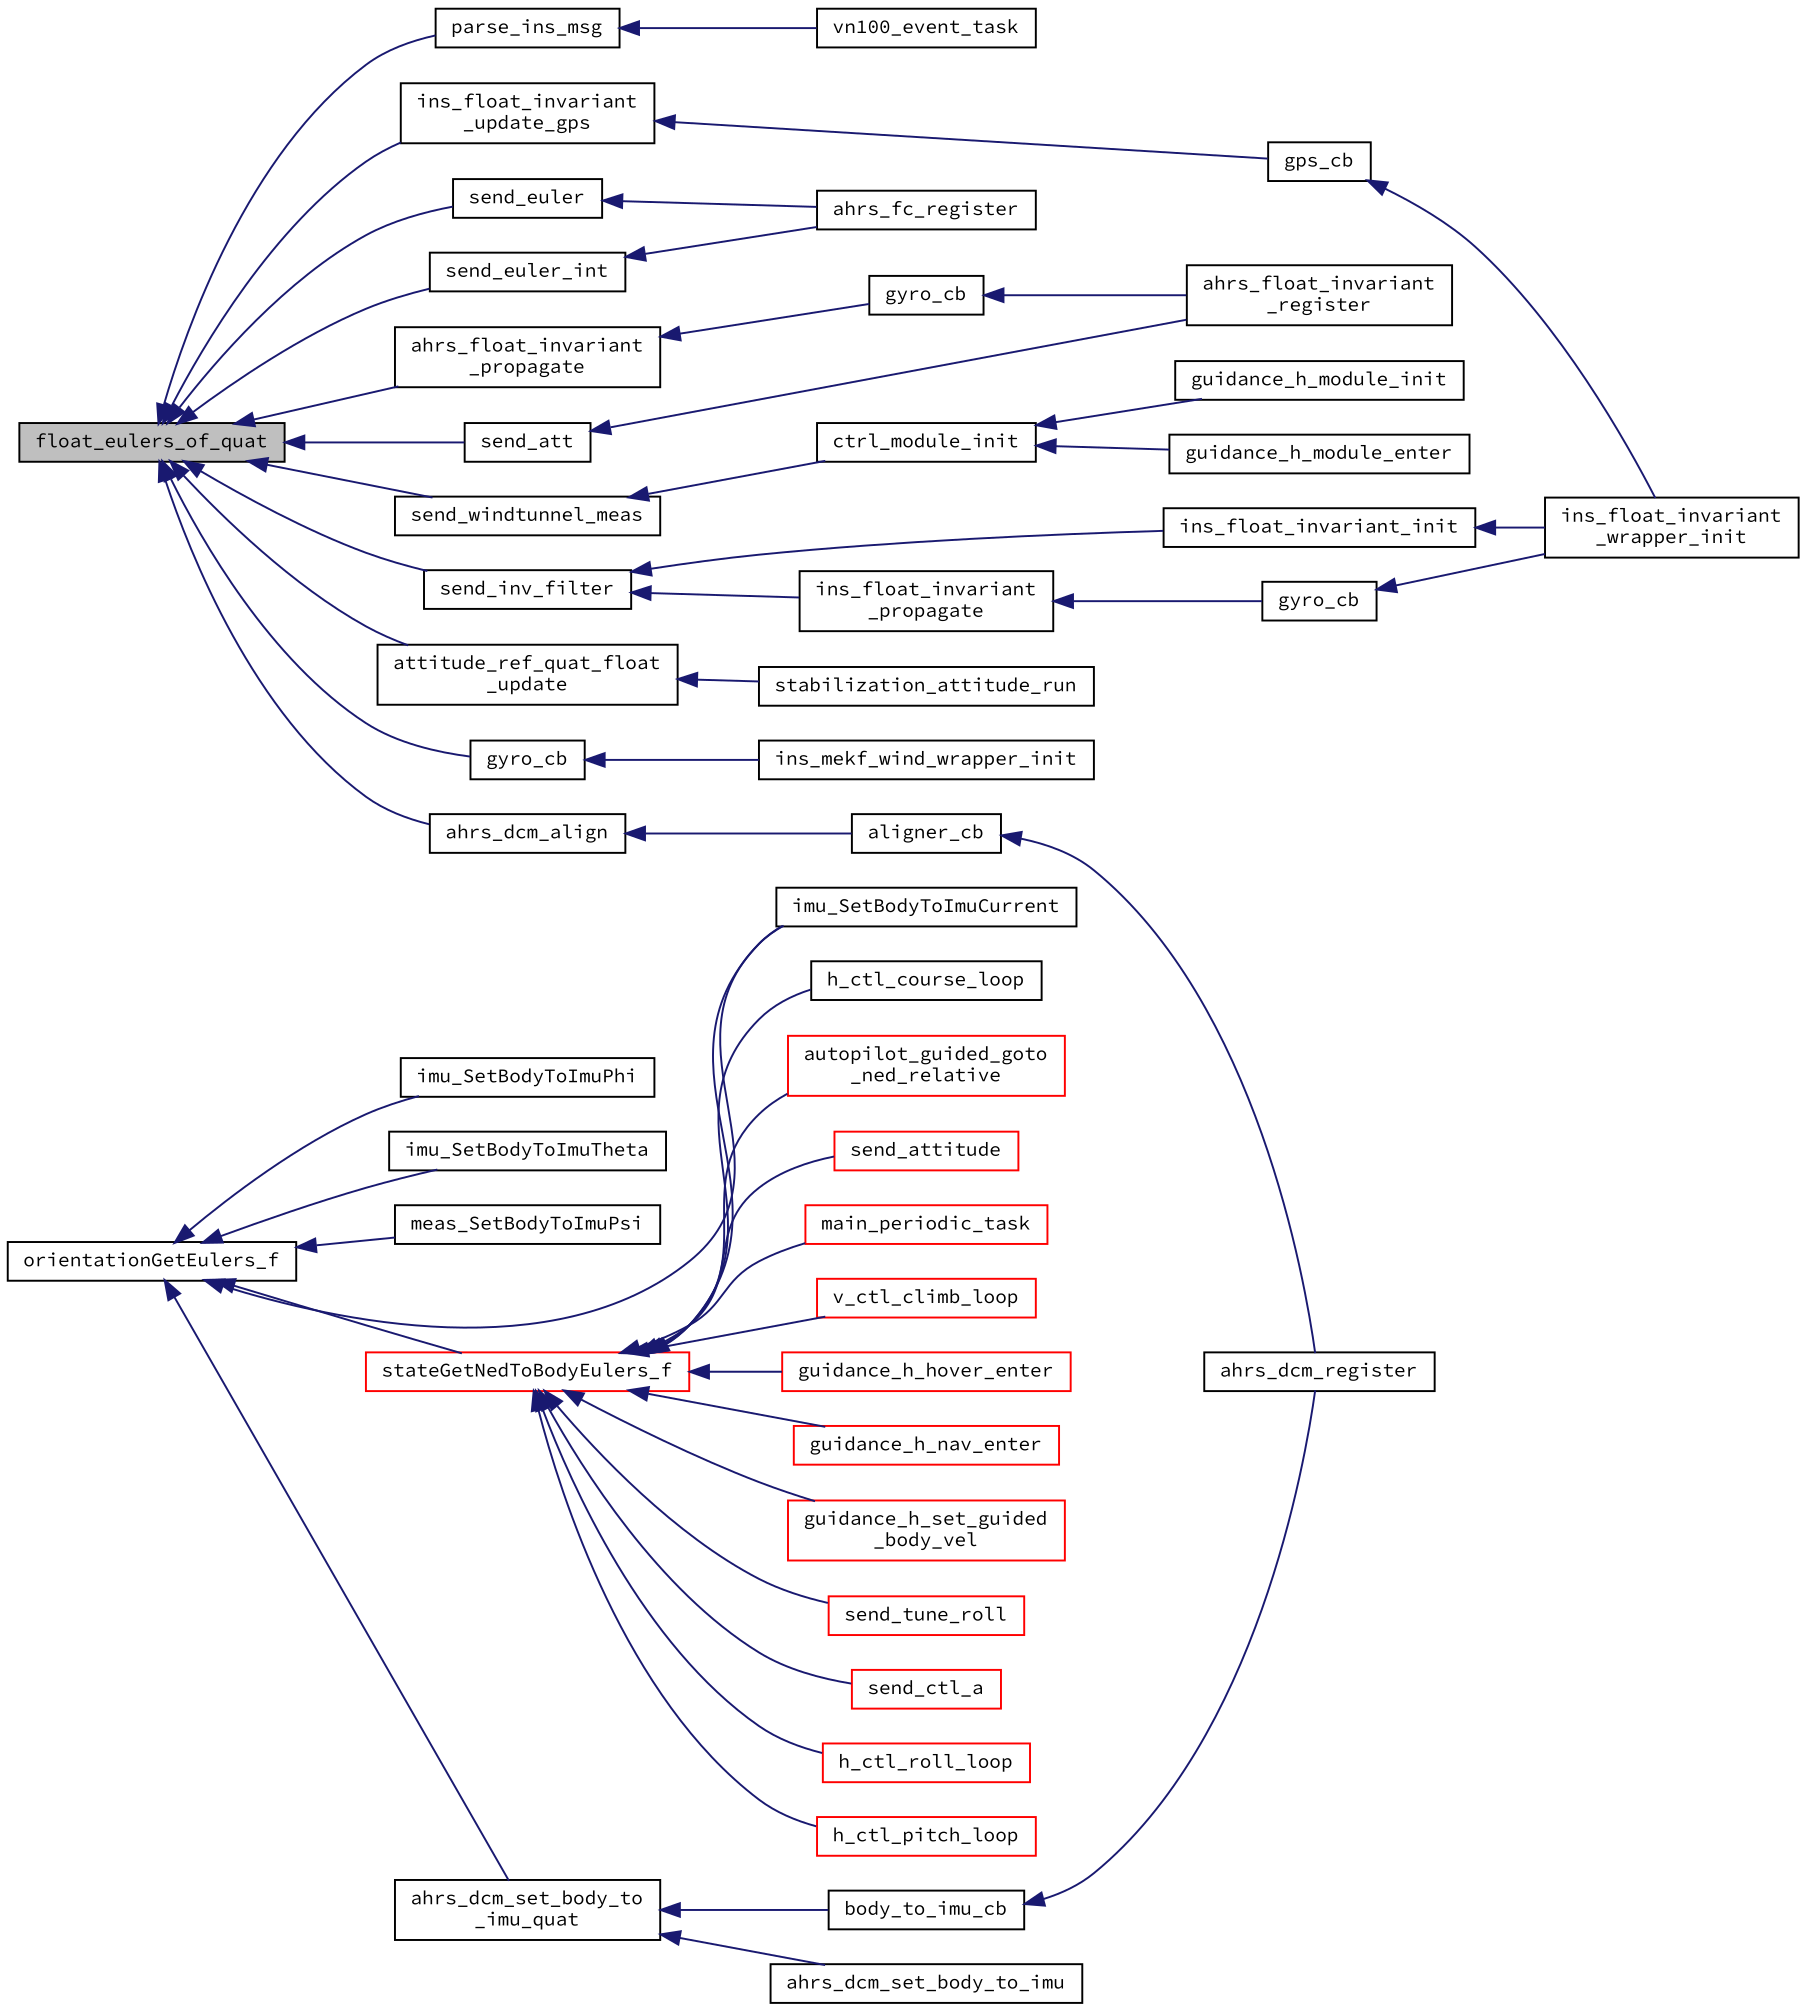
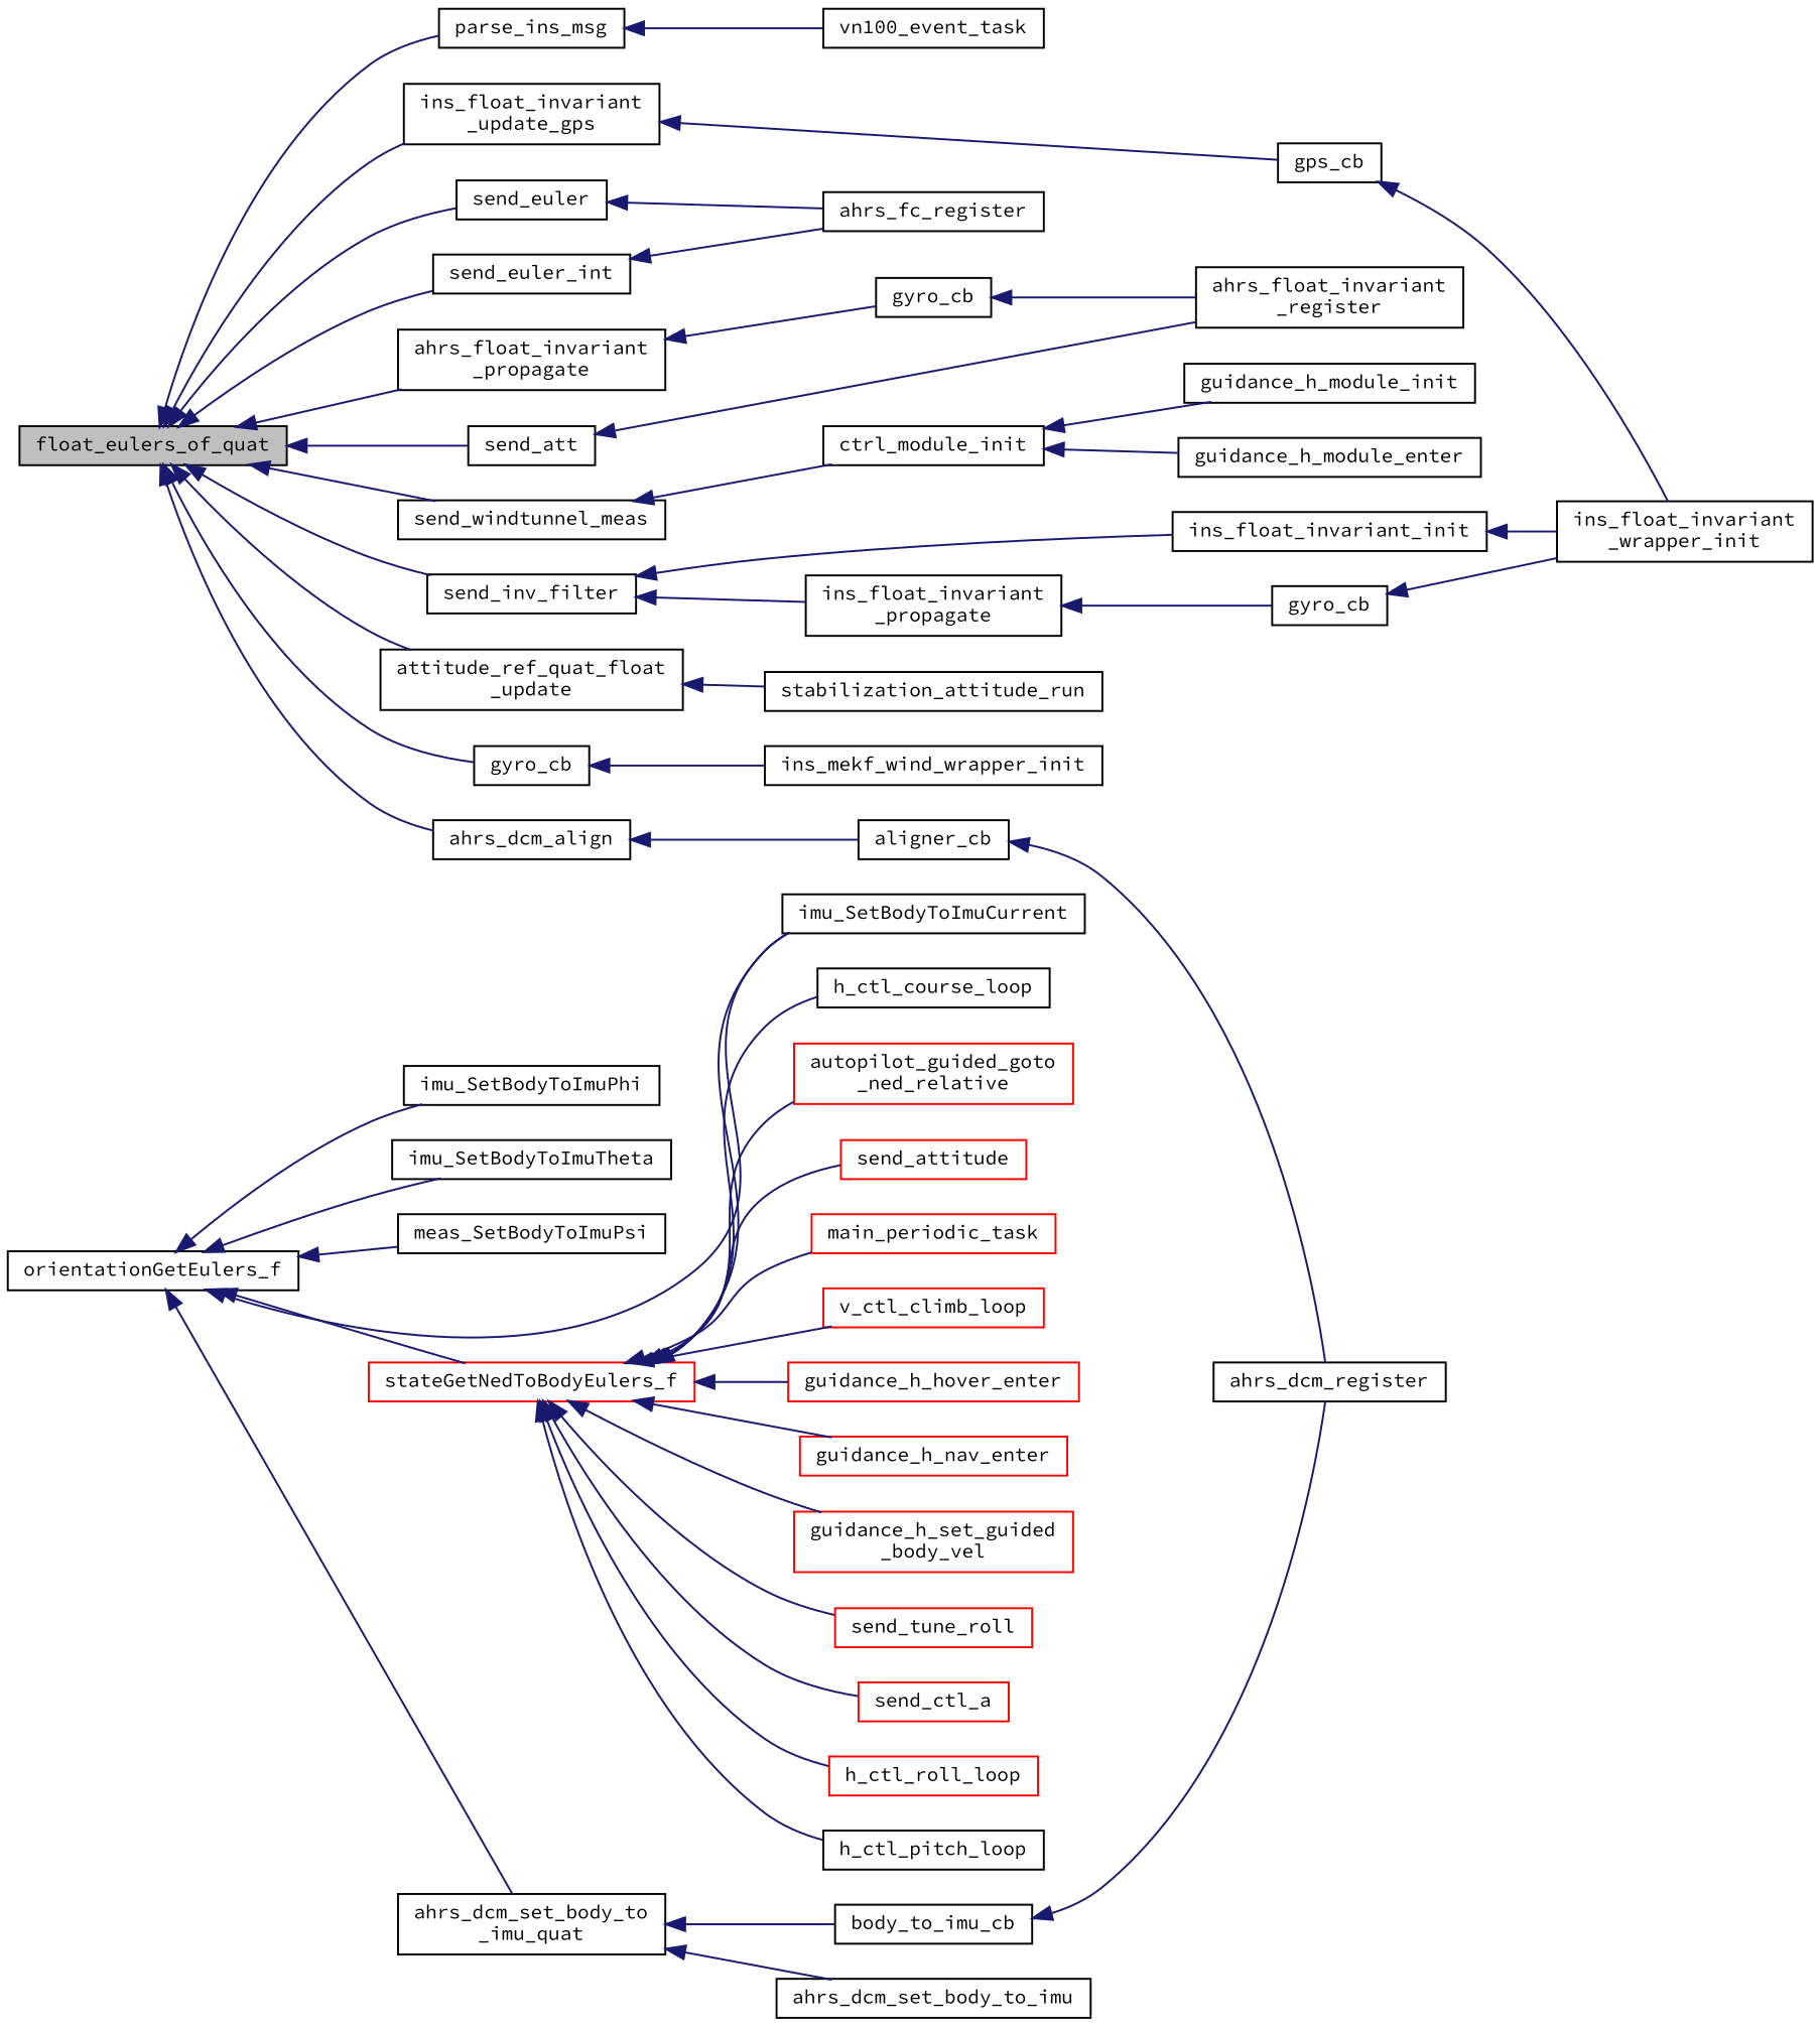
  digraph {
    fontname="Source Code Pro"
    rankdir=LR
    node [color=black fillcolor=white fontname="Source Code Pro" fontsize=10 shape=record style=filled]
    edge [color=midnightblue dir=back fontname="Source Code Pro" fontsize=10 labelfontname=FreeSans labelfontsize=10 style=solid]
    n1 [fillcolor=grey75 fontcolor=black height=0.2 label=float_eulers_of_quat width=0.4]
    n2 [height=0.2 label=ahrs_dcm_align width=0.4]
    n3 [height=0.2 label="ahrs_float_invariant\l_propagate" width=0.4]
    n4 [height=0.2 label="attitude_ref_quat_float\l_update" width=0.4]
    n5 [height=0.2 label=gyro_cb width=0.4]
    n6 [height=0.2 label="ins_float_invariant\l_update_gps" width=0.4]
    n7 [height=0.2 label=parse_ins_msg width=0.4]
    n8 [height=0.2 label=send_att width=0.4]
    n9 [height=0.2 label=send_euler width=0.4]
    n10 [height=0.2 label=send_euler_int width=0.4]
    n11 [height=0.2 label=send_inv_filter width=0.4]
    n12 [height=0.2 label=send_windtunnel_meas width=0.4]
    n13 [height=0.2 label=aligner_cb width=0.4]
    n14 [height=0.2 label=gyro_cb width=0.4]
    n15 [height=0.2 label=stabilization_attitude_run width=0.4]
    n16 [height=0.2 label=ins_mekf_wind_wrapper_init width=0.4]
    n17 [height=0.2 label=gps_cb width=0.4]
    n18 [height=0.2 label=vn100_event_task width=0.4]
    n19 [height=0.2 label="ahrs_float_invariant\l_register" width=0.4]
    n20 [height=0.2 label=ahrs_fc_register width=0.4]
    n21 [height=0.2 label=ins_float_invariant_init width=0.4]
    n22 [height=0.2 label="ins_float_invariant\l_propagate" width=0.4]
    n23 [height=0.2 label=ctrl_module_init width=0.4]
    n24 [height=0.2 label=ahrs_dcm_register width=0.4]
    n25 [height=0.2 label="ins_float_invariant\l_wrapper_init" width=0.4]
    n26 [height=0.2 label=orientationGetEulers_f width=0.4]
    n27 [height=0.2 label="ahrs_dcm_set_body_to\l_imu_quat" width=0.4]
    n28 [height=0.2 label=imu_SetBodyToImuPhi width=0.4]
    n29 [height=0.2 label=imu_SetBodyToImuTheta width=0.4]
    n30 [height=0.2 label=meas_SetBodyToImuPsi width=0.4]
    n31 [height=0.2 label=imu_SetBodyToImuCurrent width=0.4]
    n32 [color=red height=0.2 label=stateGetNedToBodyEulers_f width=0.4]
    n33 [height=0.2 label=ahrs_dcm_set_body_to_imu width=0.4]
    n34 [height=0.2 label=body_to_imu_cb width=0.4]
    n35 [color=red height=0.2 label=send_attitude width=0.4]
    n36 [color=red height=0.2 label=main_periodic_task width=0.4]
    n37 [color=red height=0.2 label=v_ctl_climb_loop width=0.4]
    n38 [color=red height=0.2 label=guidance_h_hover_enter width=0.4]
    n39 [color=red height=0.2 label=guidance_h_nav_enter width=0.4]
    n40 [color=red height=0.2 label="guidance_h_set_guided\l_body_vel" width=0.4]
    n41 [color=red height=0.2 label=send_tune_roll width=0.4]
    n42 [color=red height=0.2 label=send_ctl_a width=0.4]
    n43 [color=red height=0.2 label=h_ctl_roll_loop width=0.4]
-   n44 [color=red height=0.2 label=h_ctl_pitch_loop width=0.4]
+   n44 [height=0.2 label=h_ctl_pitch_loop width=0.4]
    n45 [height=0.2 label=h_ctl_course_loop width=0.4]
    n46 [color=red height=0.2 label="autopilot_guided_goto\l_ned_relative" width=0.4]
    n47 [height=0.2 label=gyro_cb width=0.4]
    n48 [height=0.2 label=guidance_h_module_enter width=0.4]
    n49 [height=0.2 label=guidance_h_module_init width=0.4]
    n1 -> n2
    n1 -> n3
    n1 -> n4
    n1 -> n5
    n1 -> n6
    n1 -> n7
    n1 -> n8
    n1 -> n9
    n1 -> n10
    n1 -> n11
    n1 -> n12
    n2 -> n13
    n3 -> n14
    n4 -> n15
    n5 -> n16
    n6 -> n17
    n7 -> n18
    n8 -> n19
    n9 -> n20
    n10 -> n20
    n11 -> n21
    n11 -> n22
    n12 -> n23
    n13 -> n24
    n14 -> n19
    n17 -> n25
    n21 -> n25
    n22 -> n47
    n23 -> n48
    n23 -> n49
    n26 -> n27
    n26 -> n28
    n26 -> n29
    n26 -> n30
    n26 -> n31
    n26 -> n32
    n27 -> n33
    n27 -> n34
    n32 -> n31
    n32 -> n35
    n32 -> n36
    n32 -> n37
    n32 -> n38
    n32 -> n39
    n32 -> n40
    n32 -> n41
    n32 -> n42
    n32 -> n43
    n32 -> n44
    n32 -> n45
    n32 -> n46
    n34 -> n24
    n47 -> n25
  }
